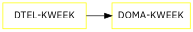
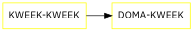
  digraph {
    rankdir=LR
    fontname="IBM Plex Sans"
    node [color=yellow shape=box fontname="IBM Plex Sans"]
-   "DTEL-KWEEK"
+   "DTEL-KWEEK" [label="KWEEK-KWEEK"]
    "DOMA-KWEEK"
    "DTEL-KWEEK" -> "DOMA-KWEEK" [fontname="IBM Plex Sans"]
  }
